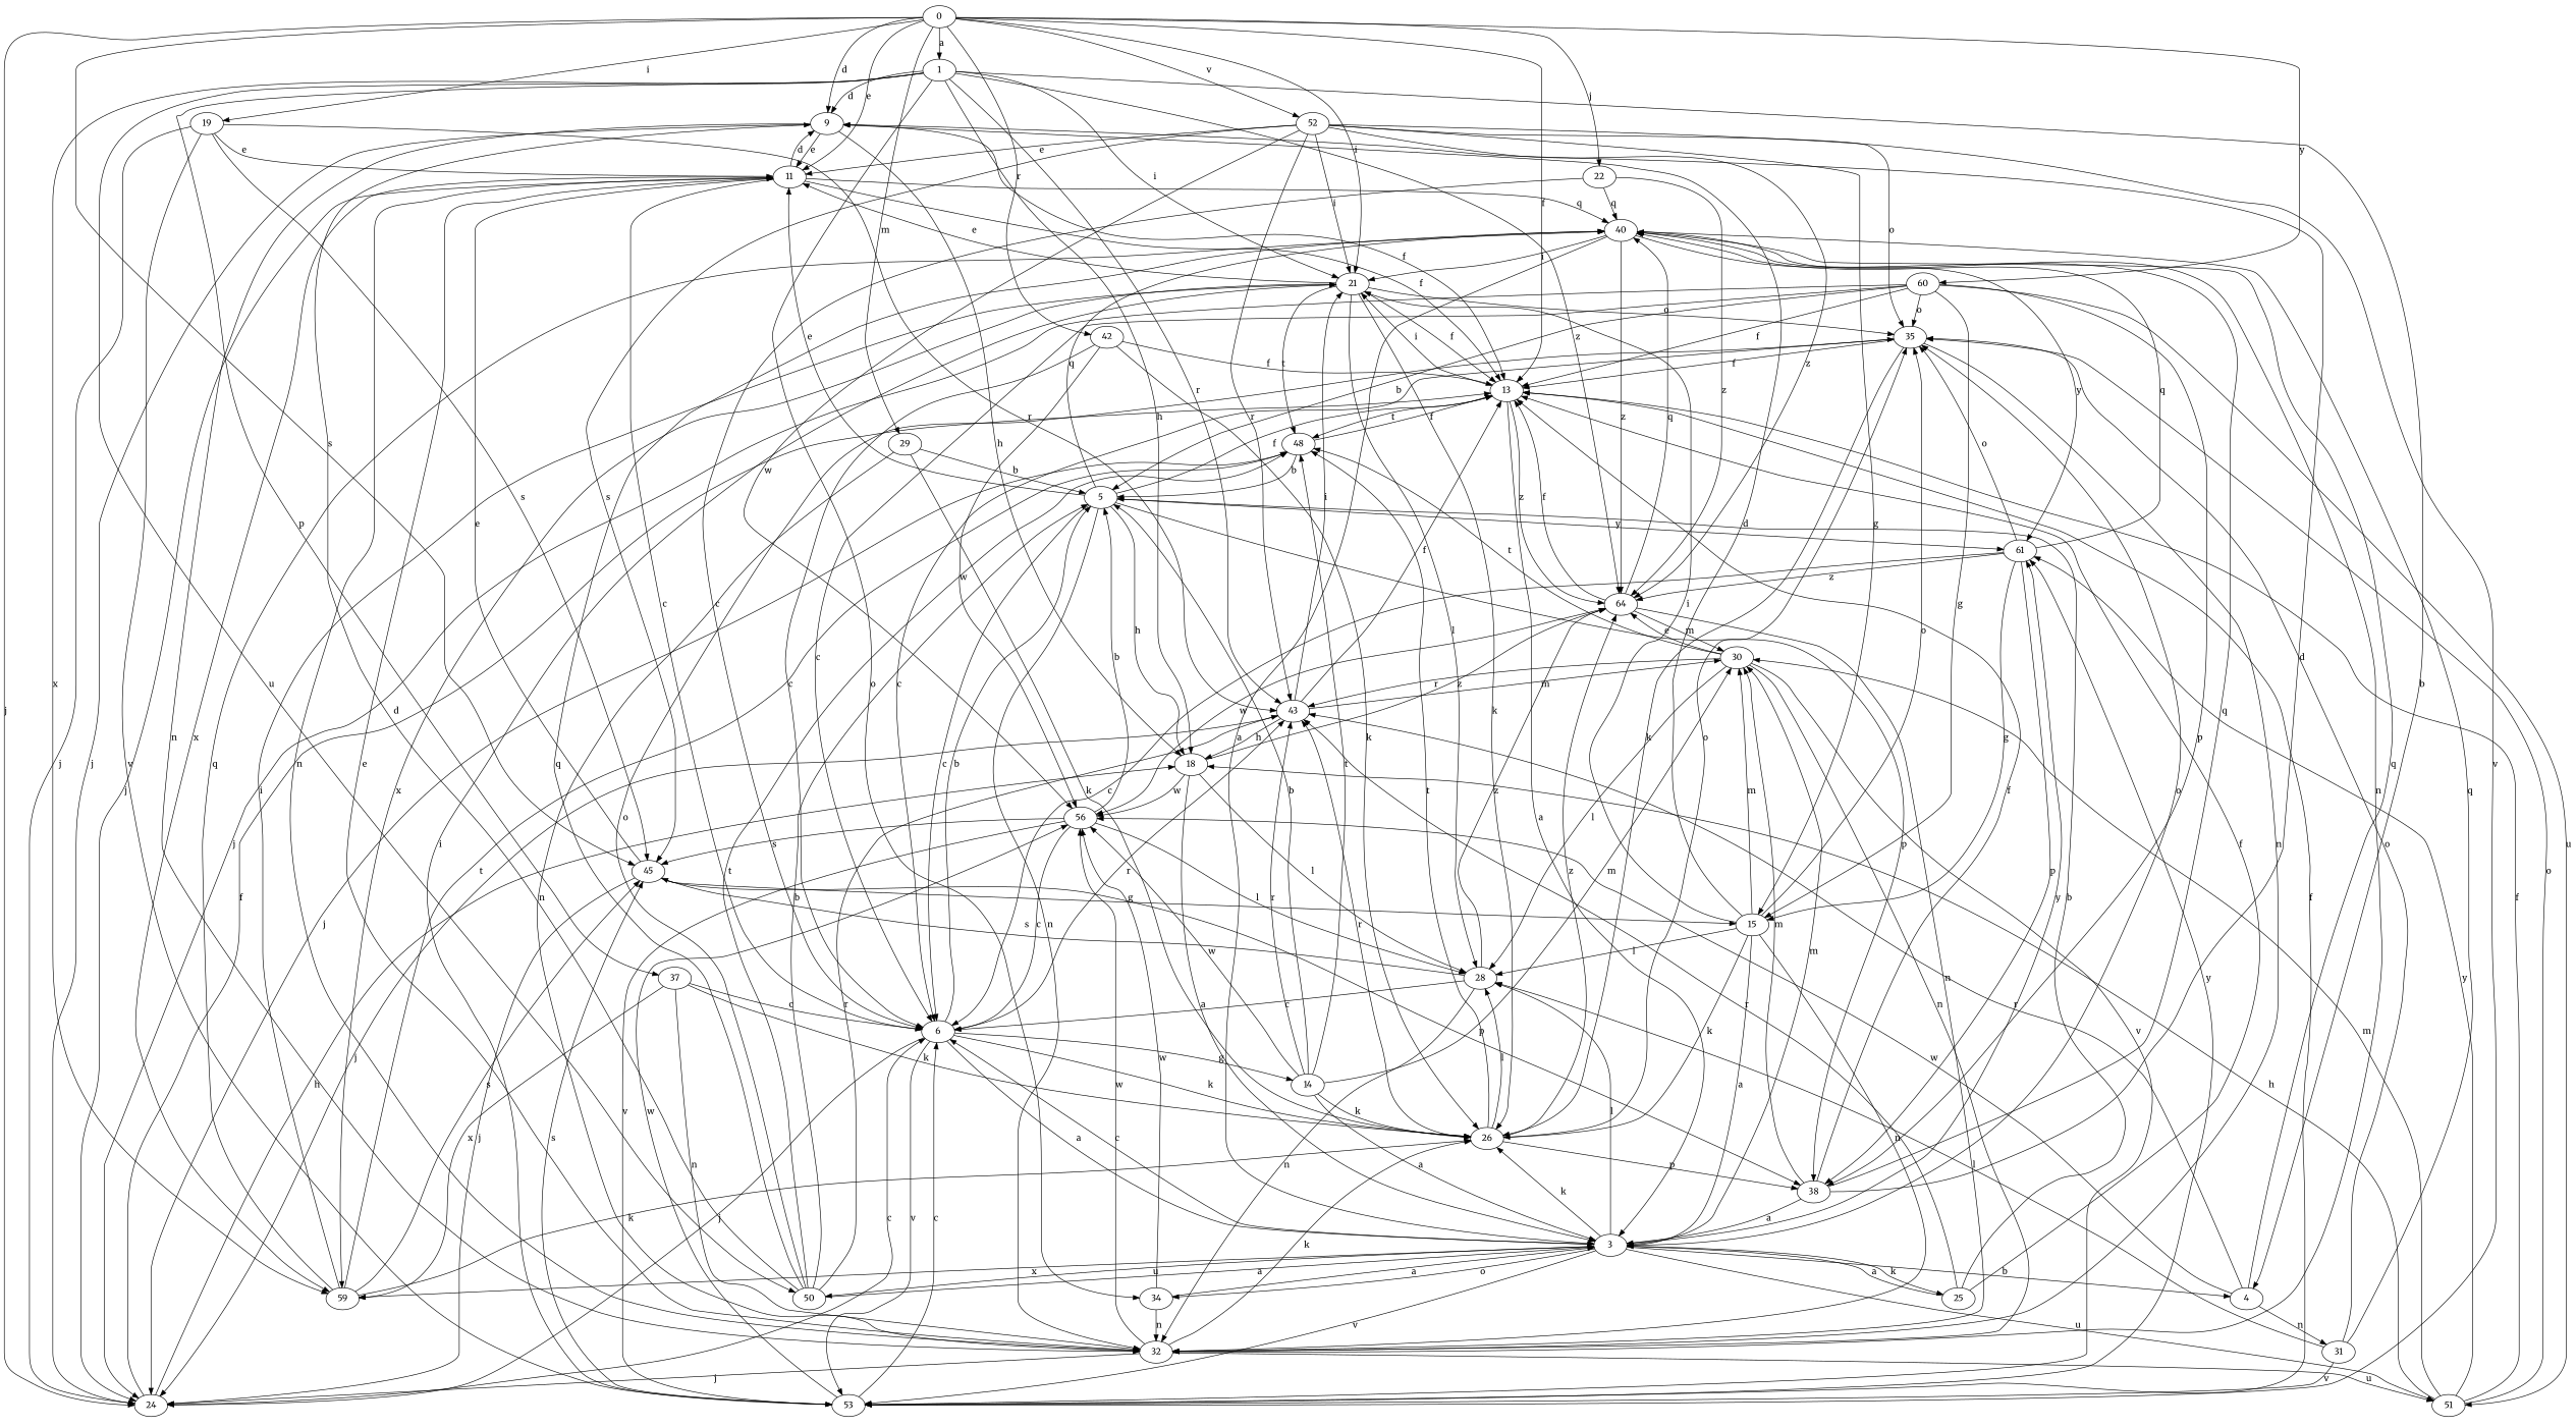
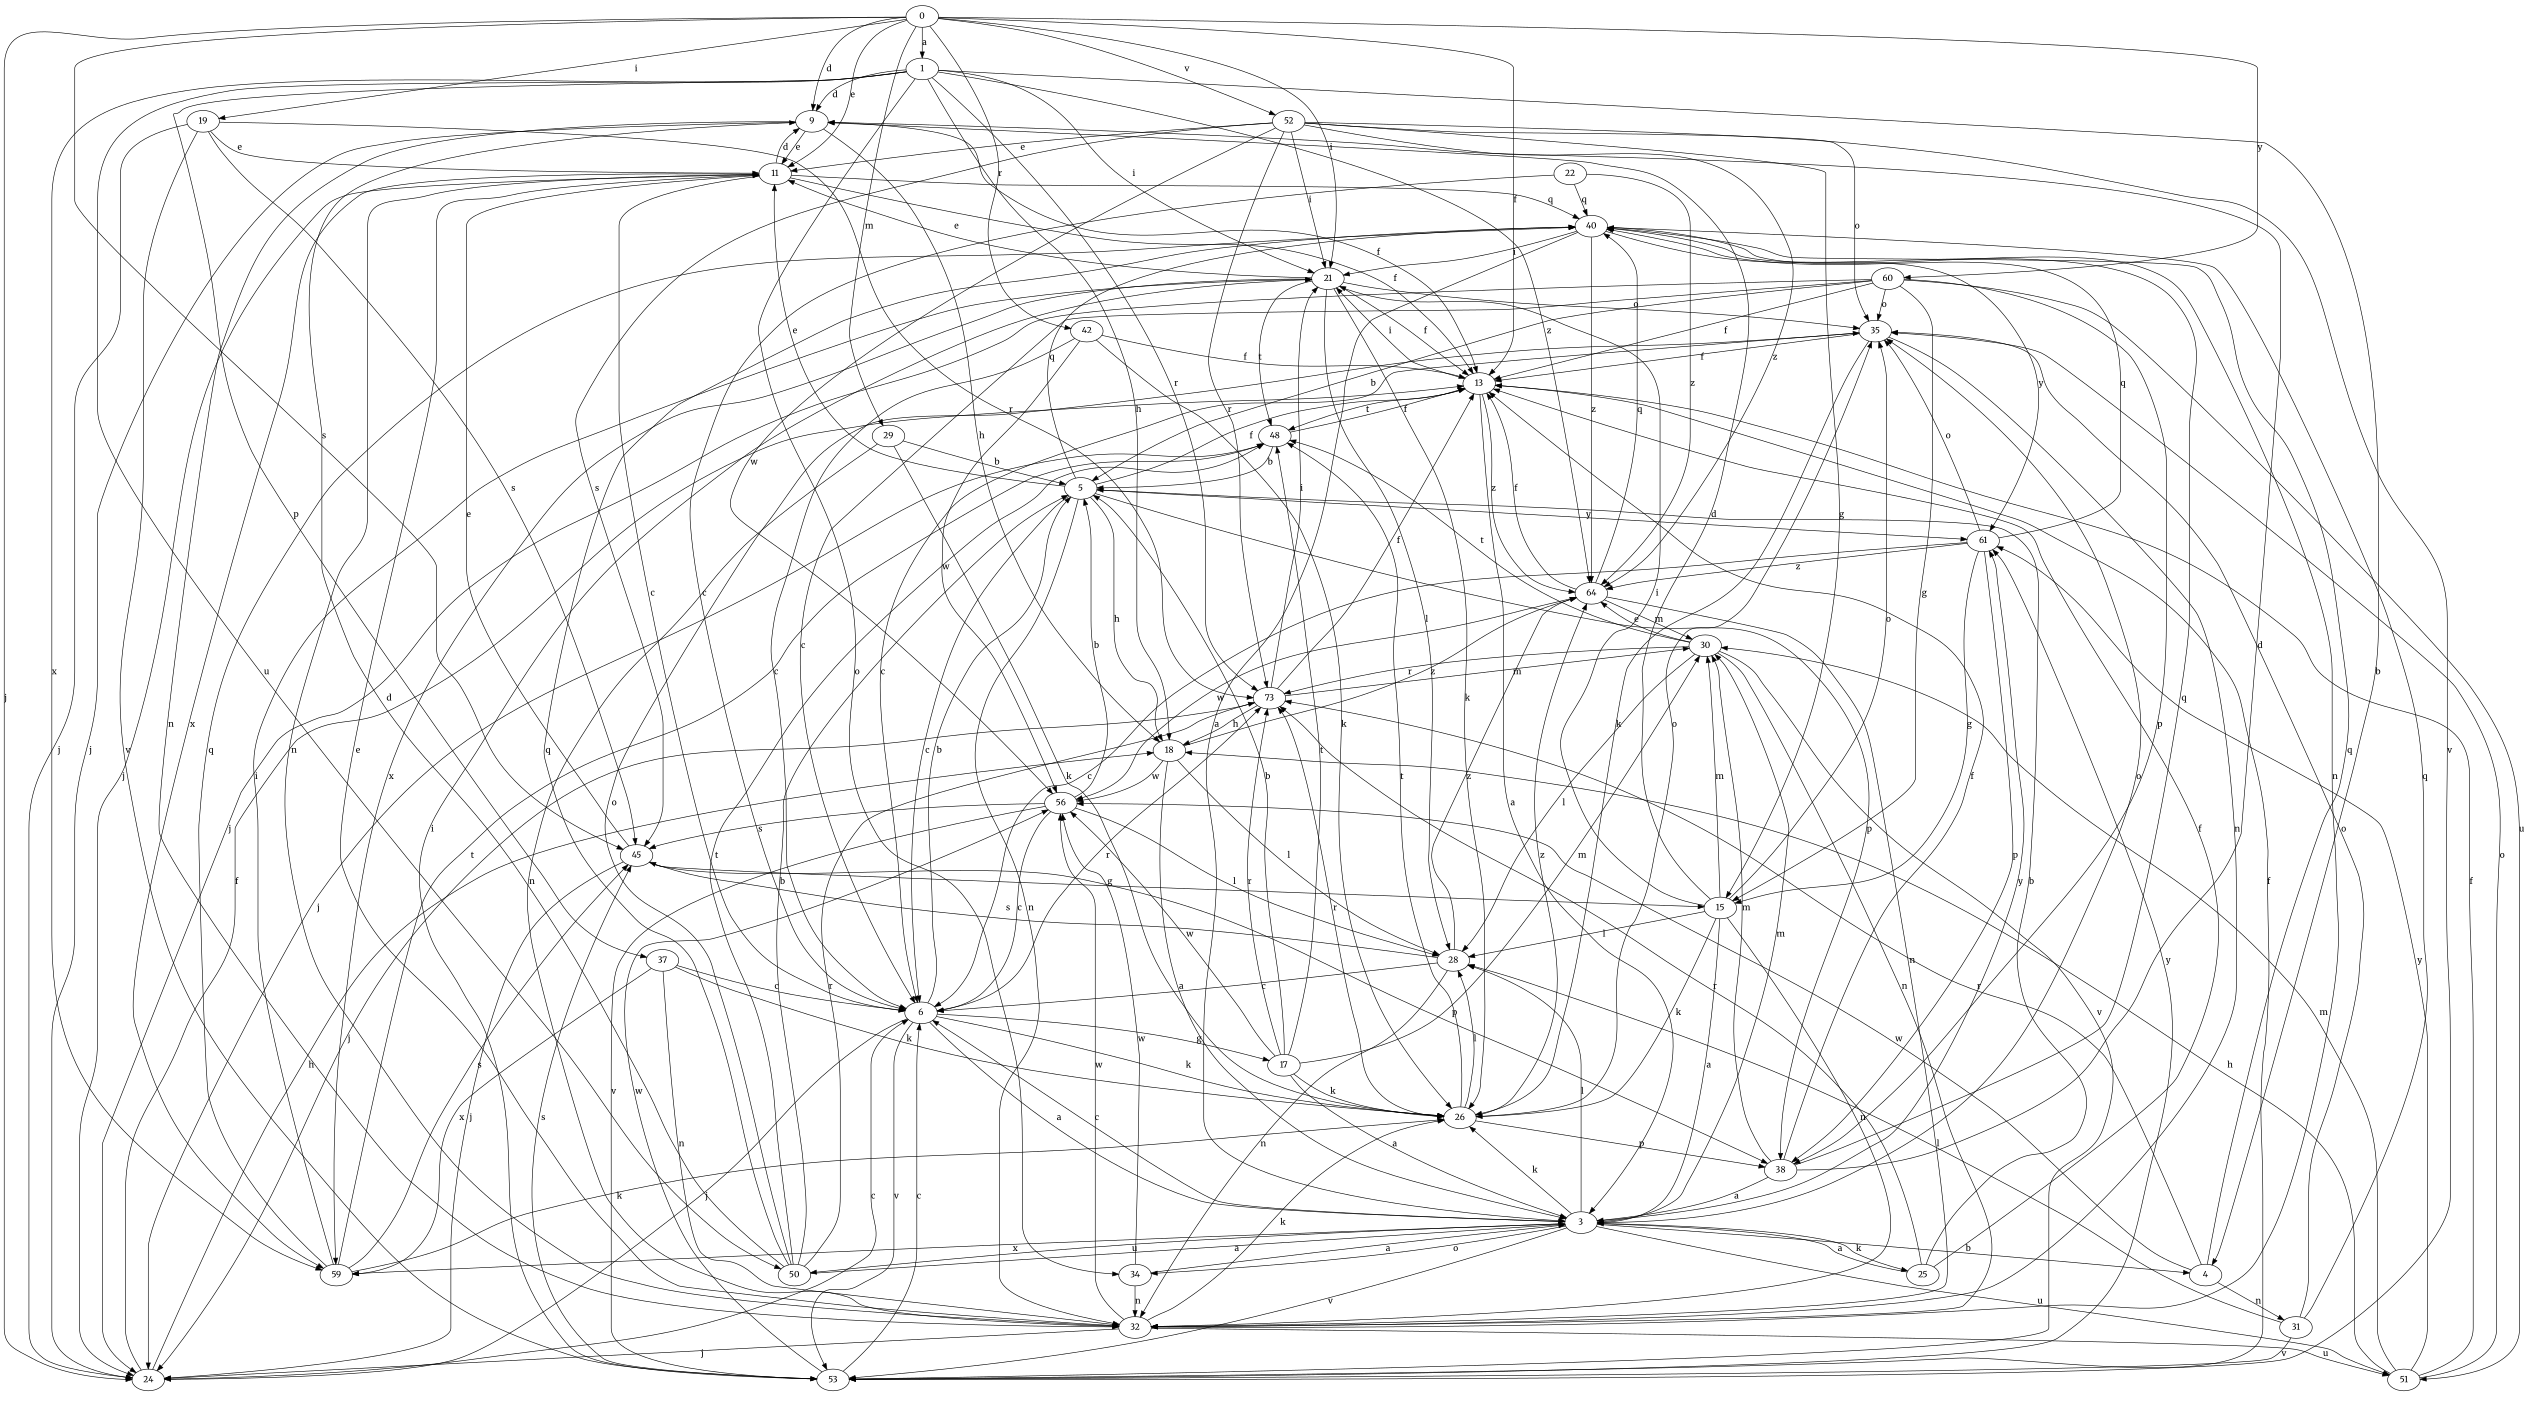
  strict digraph {
    fontname=Merriweather
    node [fontname=Merriweather]
    edge [fontname=Merriweather]
    0
    1
    9
    11
    13
    19
    21
    22
    24
    29
    42
    45
    52
    60
    4
    18
    34
    37
-   43
+   43 [label=73]
    50
    59
    64
    32
    6
    40
    3
    48
    53
    26
    28
    35
    5
    56
    38
    15
    51
    31
    30
    25
    61
-   14
+   14 [label=17]
    0 -> 1 [label=a]
    0 -> 9 [label=d]
    0 -> 11 [label=e]
    0 -> 13 [label=f]
    0 -> 19 [label=i]
    0 -> 21 [label=i]
-   0 -> 22 [label=j]
    0 -> 24 [label=j]
    0 -> 29 [label=m]
    0 -> 42 [label=r]
    0 -> 45 [label=s]
    0 -> 52 [label=v]
    0 -> 60 [label=y]
    1 -> 9 [label=d]
    1 -> 21 [label=i]
    1 -> 4 [label=b]
    1 -> 18 [label=h]
    1 -> 34 [label=o]
    1 -> 37 [label=p]
    1 -> 43 [label=r]
    1 -> 50 [label=u]
    1 -> 59 [label=x]
    1 -> 64 [label=z]
    9 -> 11 [label=e]
    9 -> 13 [label=f]
    9 -> 24 [label=j]
    9 -> 18 [label=h]
    9 -> 32 [label=n]
    11 -> 9 [label=d]
    11 -> 13 [label=f]
    11 -> 24 [label=j]
    11 -> 59 [label=x]
    11 -> 32 [label=n]
    11 -> 6 [label=c]
    11 -> 40 [label=q]
    13 -> 21 [label=i]
    13 -> 64 [label=z]
    13 -> 3 [label=a]
    13 -> 48 [label=t]
    19 -> 11 [label=e]
    19 -> 24 [label=j]
    19 -> 45 [label=s]
    19 -> 43 [label=r]
    19 -> 53 [label=v]
    21 -> 11 [label=e]
    21 -> 13 [label=f]
    21 -> 59 [label=x]
    21 -> 48 [label=t]
    21 -> 26 [label=k]
    21 -> 28 [label=l]
    21 -> 35 [label=o]
    22 -> 64 [label=z]
    22 -> 6 [label=c]
    22 -> 40 [label=q]
    24 -> 13 [label=f]
    24 -> 18 [label=h]
    24 -> 6 [label=c]
    29 -> 32 [label=n]
    29 -> 26 [label=k]
    29 -> 5 [label=b]
    42 -> 13 [label=f]
    42 -> 6 [label=c]
    42 -> 26 [label=k]
    42 -> 56 [label=w]
    45 -> 11 [label=e]
    45 -> 24 [label=j]
    45 -> 38 [label=p]
    45 -> 15 [label=g]
    52 -> 11 [label=e]
    52 -> 21 [label=i]
    52 -> 45 [label=s]
    52 -> 43 [label=r]
    52 -> 64 [label=z]
    52 -> 53 [label=v]
    52 -> 35 [label=o]
    52 -> 56 [label=w]
    52 -> 15 [label=g]
    60 -> 13 [label=f]
    60 -> 24 [label=j]
    60 -> 6 [label=c]
    60 -> 35 [label=o]
    60 -> 5 [label=b]
    60 -> 38 [label=p]
    60 -> 15 [label=g]
    60 -> 51 [label=u]
    4 -> 43 [label=r]
    4 -> 40 [label=q]
    4 -> 56 [label=w]
    4 -> 31 [label=n]
    18 -> 64 [label=z]
    18 -> 3 [label=a]
    18 -> 28 [label=l]
    18 -> 56 [label=w]
    34 -> 32 [label=n]
    34 -> 3 [label=a]
    34 -> 56 [label=w]
    37 -> 59 [label=x]
    37 -> 32 [label=n]
    37 -> 6 [label=c]
    37 -> 26 [label=k]
    43 -> 13 [label=f]
    43 -> 21 [label=i]
    43 -> 24 [label=j]
    43 -> 18 [label=h]
    43 -> 30 [label=m]
    50 -> 9 [label=d]
    50 -> 43 [label=r]
    50 -> 40 [label=q]
    50 -> 3 [label=a]
    50 -> 48 [label=t]
    50 -> 35 [label=o]
    50 -> 5 [label=b]
    59 -> 21 [label=i]
    59 -> 45 [label=s]
    59 -> 40 [label=q]
    59 -> 48 [label=t]
    59 -> 26 [label=k]
    64 -> 13 [label=f]
    64 -> 32 [label=n]
    64 -> 40 [label=q]
    64 -> 56 [label=w]
    64 -> 30 [label=m]
    32 -> 11 [label=e]
    32 -> 24 [label=j]
    32 -> 26 [label=k]
    32 -> 56 [label=w]
    32 -> 51 [label=u]
    6 -> 24 [label=j]
    6 -> 43 [label=r]
    6 -> 3 [label=a]
    6 -> 53 [label=v]
    6 -> 26 [label=k]
    6 -> 5 [label=b]
    6 -> 14 [label=g]
    40 -> 21 [label=i]
    40 -> 64 [label=z]
    40 -> 32 [label=n]
    40 -> 3 [label=a]
    40 -> 61 [label=y]
    3 -> 4 [label=b]
    3 -> 34 [label=o]
    3 -> 50 [label=u]
    3 -> 59 [label=x]
    3 -> 6 [label=c]
    3 -> 53 [label=v]
    3 -> 26 [label=k]
    3 -> 28 [label=l]
    3 -> 35 [label=o]
    3 -> 51 [label=u]
    3 -> 30 [label=m]
    3 -> 25 [label=k]
    3 -> 61 [label=y]
    48 -> 13 [label=f]
    48 -> 24 [label=j]
    48 -> 5 [label=b]
    53 -> 13 [label=f]
    53 -> 21 [label=i]
    53 -> 45 [label=s]
    53 -> 6 [label=c]
    53 -> 56 [label=w]
    53 -> 61 [label=y]
    26 -> 43 [label=r]
    26 -> 64 [label=z]
    26 -> 48 [label=t]
    26 -> 28 [label=l]
    26 -> 35 [label=o]
    26 -> 38 [label=p]
    28 -> 45 [label=s]
    28 -> 64 [label=z]
    28 -> 32 [label=n]
    28 -> 6 [label=c]
    35 -> 13 [label=f]
    35 -> 32 [label=n]
    35 -> 6 [label=c]
    35 -> 26 [label=k]
    5 -> 11 [label=e]
    5 -> 13 [label=f]
    5 -> 18 [label=h]
    5 -> 32 [label=n]
    5 -> 6 [label=c]
    5 -> 40 [label=q]
    5 -> 38 [label=p]
    5 -> 61 [label=y]
    56 -> 45 [label=s]
    56 -> 6 [label=c]
    56 -> 53 [label=v]
    56 -> 28 [label=l]
    56 -> 5 [label=b]
    38 -> 9 [label=d]
    38 -> 13 [label=f]
    38 -> 40 [label=q]
    38 -> 3 [label=a]
    38 -> 30 [label=m]
    15 -> 9 [label=d]
    15 -> 21 [label=i]
    15 -> 32 [label=n]
    15 -> 3 [label=a]
    15 -> 26 [label=k]
    15 -> 28 [label=l]
    15 -> 35 [label=o]
    15 -> 30 [label=m]
    51 -> 13 [label=f]
    51 -> 18 [label=h]
    51 -> 35 [label=o]
    51 -> 30 [label=m]
    51 -> 61 [label=y]
    31 -> 40 [label=q]
    31 -> 53 [label=v]
    31 -> 28 [label=l]
    31 -> 35 [label=o]
    30 -> 43 [label=r]
    30 -> 64 [label=e]
    30 -> 32 [label=n]
    30 -> 48 [label=t]
    30 -> 53 [label=v]
    30 -> 28 [label=l]
    25 -> 13 [label=f]
    25 -> 43 [label=r]
    25 -> 3 [label=a]
    25 -> 5 [label=b]
    61 -> 64 [label=z]
    61 -> 6 [label=c]
    61 -> 40 [label=q]
    61 -> 35 [label=o]
    61 -> 38 [label=p]
    61 -> 15 [label=g]
    14 -> 43 [label=r]
    14 -> 3 [label=a]
    14 -> 48 [label=t]
    14 -> 26 [label=k]
    14 -> 5 [label=b]
    14 -> 56 [label=w]
    14 -> 30 [label=m]
  }
